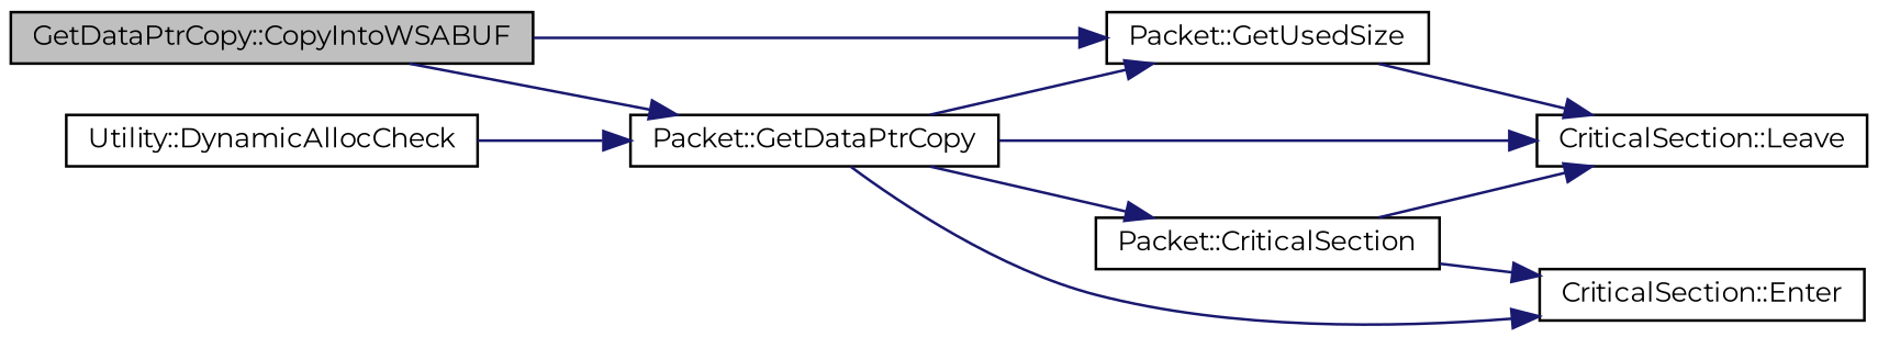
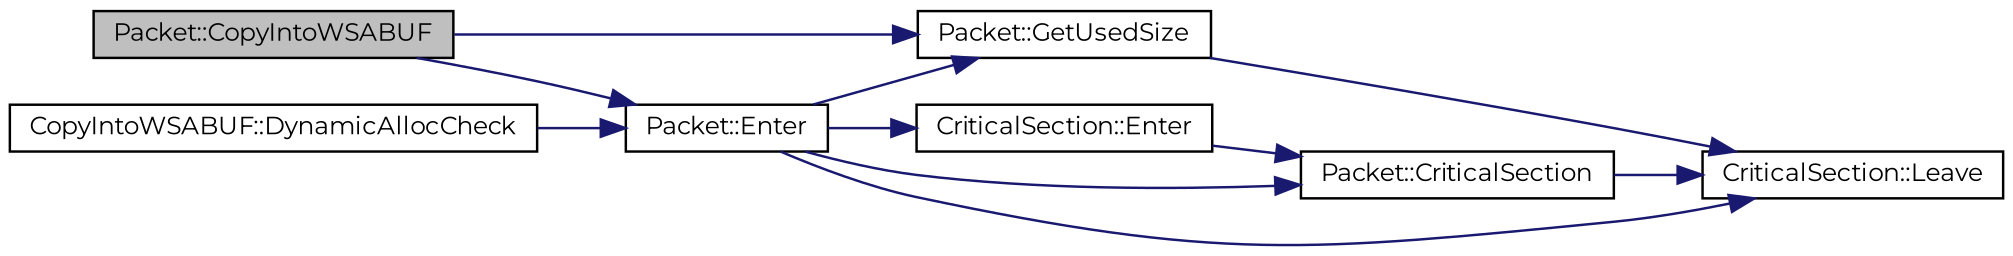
  digraph {
    fontname=Montserrat
    rankdir=LR
    node [color=black fillcolor=white fontname=Montserrat fontsize=10 shape=record style=filled]
    edge [color=midnightblue fontname=Montserrat fontsize=10 labelfontname=FreeSans labelfontsize=10 style=solid]
-   n1 [fillcolor=grey75 fontcolor=black height=0.2 label="GetDataPtrCopy::CopyIntoWSABUF" width=0.4]
-   n2 [height=0.2 label="Packet::GetDataPtrCopy" width=0.4]
+   n1 [fillcolor=grey75 fontcolor=black height=0.2 label="Packet::CopyIntoWSABUF" width=0.4]
+   n2 [height=0.2 label="Packet::Enter" width=0.4]
    n3 [height=0.2 label="Packet::GetUsedSize" width=0.4]
    n4 [height=0.2 label="CriticalSection::Enter" width=0.4]
    n5 [height=0.2 label="CriticalSection::Leave" width=0.4]
    n6 [height=0.2 label="Packet::CriticalSection" width=0.4]
-   n7 [height=0.2 label="Utility::DynamicAllocCheck" width=0.4]
+   n7 [height=0.2 label="CopyIntoWSABUF::DynamicAllocCheck" width=0.4]
    n1 -> n2
    n1 -> n3
    n2 -> n3
    n2 -> n4
    n2 -> n5
    n2 -> n6
    n3 -> n5
-   n6 -> n4
+   n4 -> n6
    n6 -> n5
    n7 -> n2
  }
